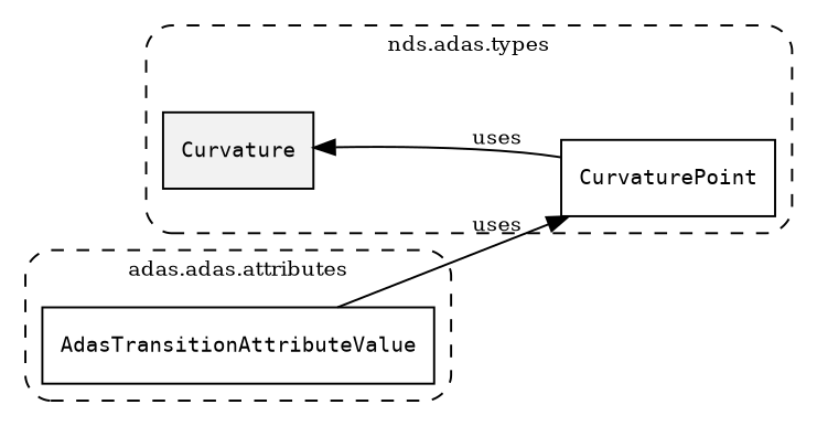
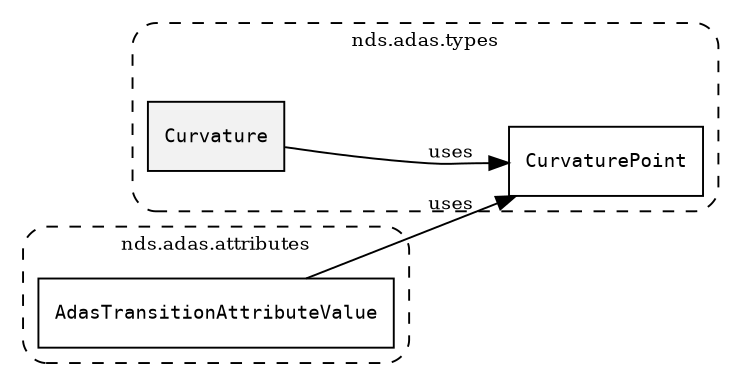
  digraph {
    fontsize=10
    rankdir=LR
    node [fontsize=10 shape=box]
    edge [fontsize=10]
    n1 [fillcolor="#0000000D" label=<<font face="monospace"><table align="center" border="0" cellspacing="0" cellpadding="0"><tr><td href="../../../content/packages/nds.adas.types.html#Subtype-Curvature" title="Subtype defined in nds.adas.types">Curvature</td></tr></table></font>> style=filled]
    n2 [label=<<font face="monospace"><table align="center" border="0" cellspacing="0" cellpadding="0"><tr><td href="../../../content/packages/nds.adas.types.html#Structure-CurvaturePoint" title="Structure defined in nds.adas.types">CurvaturePoint</td></tr></table></font>>]
    n3 [label=<<font face="monospace"><table align="center" border="0" cellspacing="0" cellpadding="0"><tr><td href="../../../content/packages/nds.adas.attributes.html#Choice-AdasTransitionAttributeValue" title="Choice defined in nds.adas.attributes">AdasTransitionAttributeValue</td></tr></table></font>>]
    subgraph cluster_1 {
      label="nds.adas.types"
      style="dashed, rounded"
      n1
      n2
    }
    subgraph cluster_2 {
-     label="adas.adas.attributes"
+     label="nds.adas.attributes"
      style="dashed, rounded"
      n3
    }
-   n2 -> n1 [label=uses]
+   n1 -> n2 [label=uses]
    n3 -> n2 [label=uses]
  }
